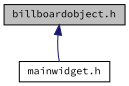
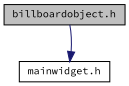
  digraph {
    fontname="Source Code Pro"
    node [color=black fontname="Source Code Pro" fontsize=10 shape=record style=filled]
    n1 [fillcolor=grey75 fontcolor=black height=0.2 label="billboardobject.h" width=0.4]
    n2 [fillcolor=white height=0.2 label="mainwidget.h" width=0.4]
-   n1 -> n2 [color=midnightblue dir=back fontname="Source Code Pro" fontsize=10 labelfontname=Helvetica labelfontsize=10 style=solid]
+   n2 -> n1 [color=midnightblue dir=back fontname="Source Code Pro" fontsize=10 labelfontname=Helvetica labelfontsize=10 style=solid]
  }
